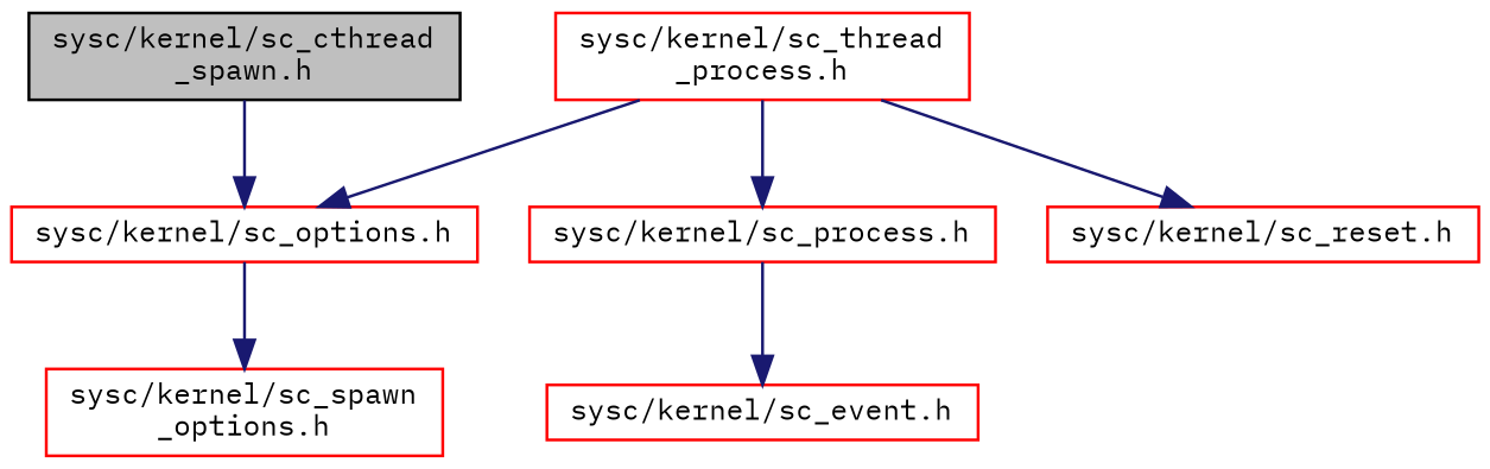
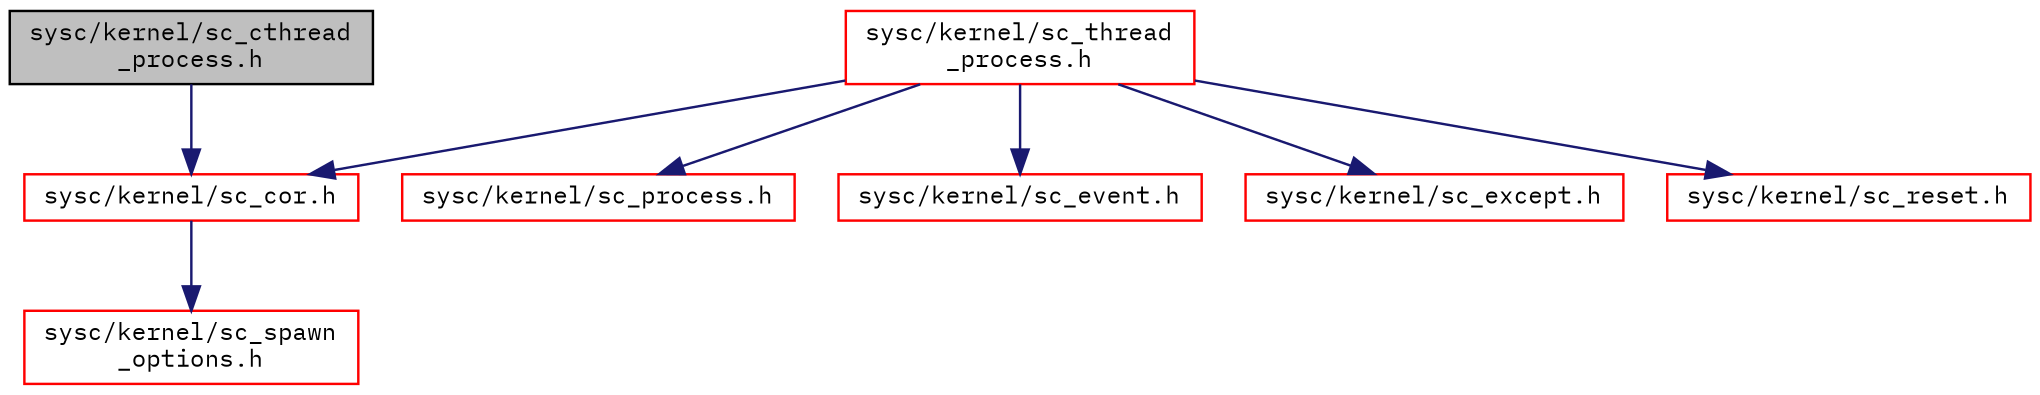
  digraph {
    fontname="IBM Plex Mono"
    node [color=red fillcolor=white fontname="IBM Plex Mono" fontsize=10 shape=record style=filled]
    edge [color=midnightblue fontname="IBM Plex Mono" fontsize=10 labelfontname=FreeSans labelfontsize=10 style=solid]
-   n1 [color=black fillcolor=grey75 fontcolor=black height=0.2 label="sysc/kernel/sc_cthread\l_spawn.h" width=0.4]
-   n2 [height=0.2 label="sysc/kernel/sc_options.h" width=0.4]
+   n1 [color=black fillcolor=grey75 fontcolor=black height=0.2 label="sysc/kernel/sc_cthread\l_process.h" width=0.4]
+   n2 [height=0.2 label="sysc/kernel/sc_cor.h" width=0.4]
    n3 [height=0.2 label="sysc/kernel/sc_thread\l_process.h" width=0.4]
    n4 [height=0.2 label="sysc/kernel/sc_process.h" width=0.4]
    n5 [height=0.2 label="sysc/kernel/sc_event.h" width=0.4]
+   n6 [height=0.2 label="sysc/kernel/sc_except.h" width=0.4]
    n7 [height=0.2 label="sysc/kernel/sc_reset.h" width=0.4]
    n8 [height=0.2 label="sysc/kernel/sc_spawn\l_options.h" width=0.4]
    n1 -> n2
    n2 -> n8
    n3 -> n2
    n3 -> n4
-   n4 -> n5
+   n3 -> n5
+   n3 -> n6
    n3 -> n7
  }
